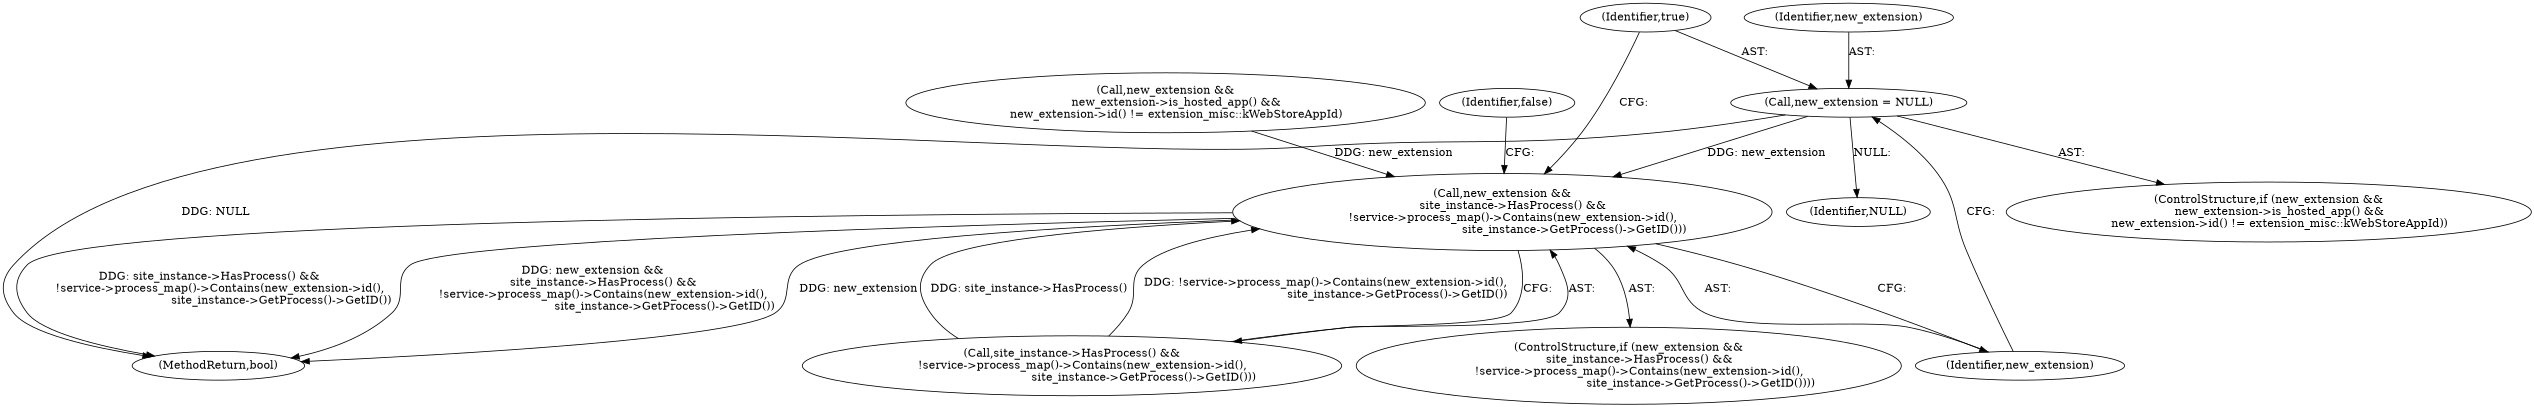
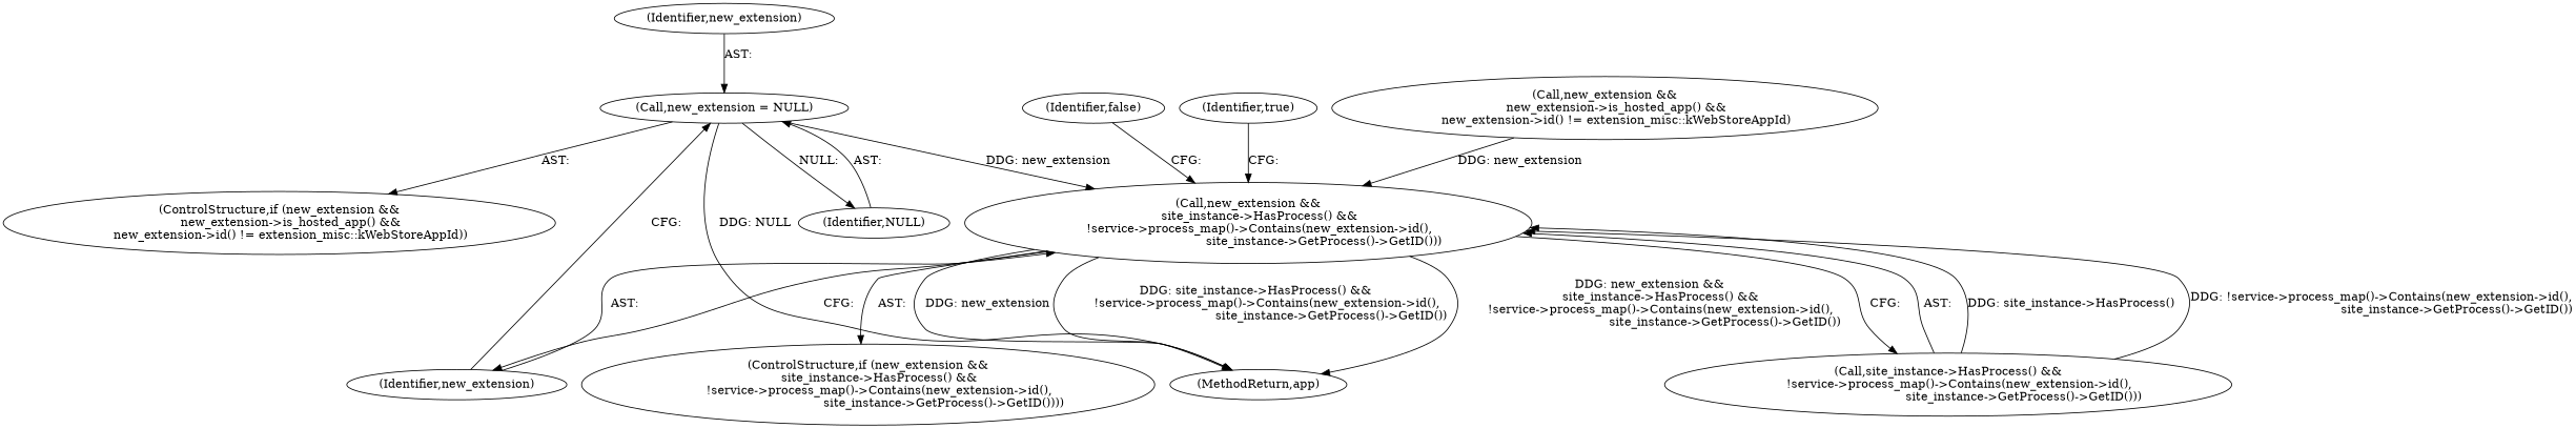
  digraph {
    n1 [label="(Call,new_extension = NULL)"]
    n2 [label="(Call,new_extension &&\n      site_instance->HasProcess() &&\n      !service->process_map()->Contains(new_extension->id(),\n                                        site_instance->GetProcess()->GetID()))"]
-   n3 [label="(MethodReturn,bool)"]
+   n3 [label="(MethodReturn,app)"]
    n4 [label="(Identifier,NULL)"]
    n5 [label="(ControlStructure,if (new_extension &&\n      new_extension->is_hosted_app() &&\n      new_extension->id() != extension_misc::kWebStoreAppId))"]
    n6 [label="(Identifier,new_extension)"]
    n7 [label="(ControlStructure,if (new_extension &&\n      site_instance->HasProcess() &&\n      !service->process_map()->Contains(new_extension->id(),\n                                        site_instance->GetProcess()->GetID())))"]
    n8 [label="(Call,site_instance->HasProcess() &&\n      !service->process_map()->Contains(new_extension->id(),\n                                        site_instance->GetProcess()->GetID()))"]
    n9 [label="(Call,new_extension &&\n      new_extension->is_hosted_app() &&\n      new_extension->id() != extension_misc::kWebStoreAppId)"]
    n10 [label="(Identifier,false)"]
    n11 [label="(Identifier,true)"]
    n12 [label="(Identifier,new_extension)"]
    n1 -> n2 [label="DDG: new_extension"]
    n1 -> n3 [label="DDG: NULL"]
    n1 -> n4 [label="NULL: "]
    n1 -> n5 [label="AST: "]
    n2 -> n3 [label="DDG: site_instance->HasProcess() &&\n      !service->process_map()->Contains(new_extension->id(),\n                                        site_instance->GetProcess()->GetID())"]
    n2 -> n3 [label="DDG: new_extension &&\n      site_instance->HasProcess() &&\n      !service->process_map()->Contains(new_extension->id(),\n                                        site_instance->GetProcess()->GetID())"]
    n2 -> n3 [label="DDG: new_extension"]
    n2 -> n6 [label="CFG: "]
    n2 -> n7 [label="AST: "]
    n2 -> n8 [label="CFG: "]
-   n11 -> n1 [label="AST: "]
+   n4 -> n1 [label="AST: "]
    n6 -> n1 [label="CFG: "]
    n6 -> n2 [label="AST: "]
    n8 -> n2 [label="AST: "]
    n8 -> n2 [label="DDG: site_instance->HasProcess()"]
    n8 -> n2 [label="DDG: !service->process_map()->Contains(new_extension->id(),\n                                        site_instance->GetProcess()->GetID())"]
    n9 -> n2 [label="DDG: new_extension"]
    n10 -> n2 [label="CFG: "]
    n11 -> n2 [label="CFG: "]
    n12 -> n1 [label="AST: "]
  }
